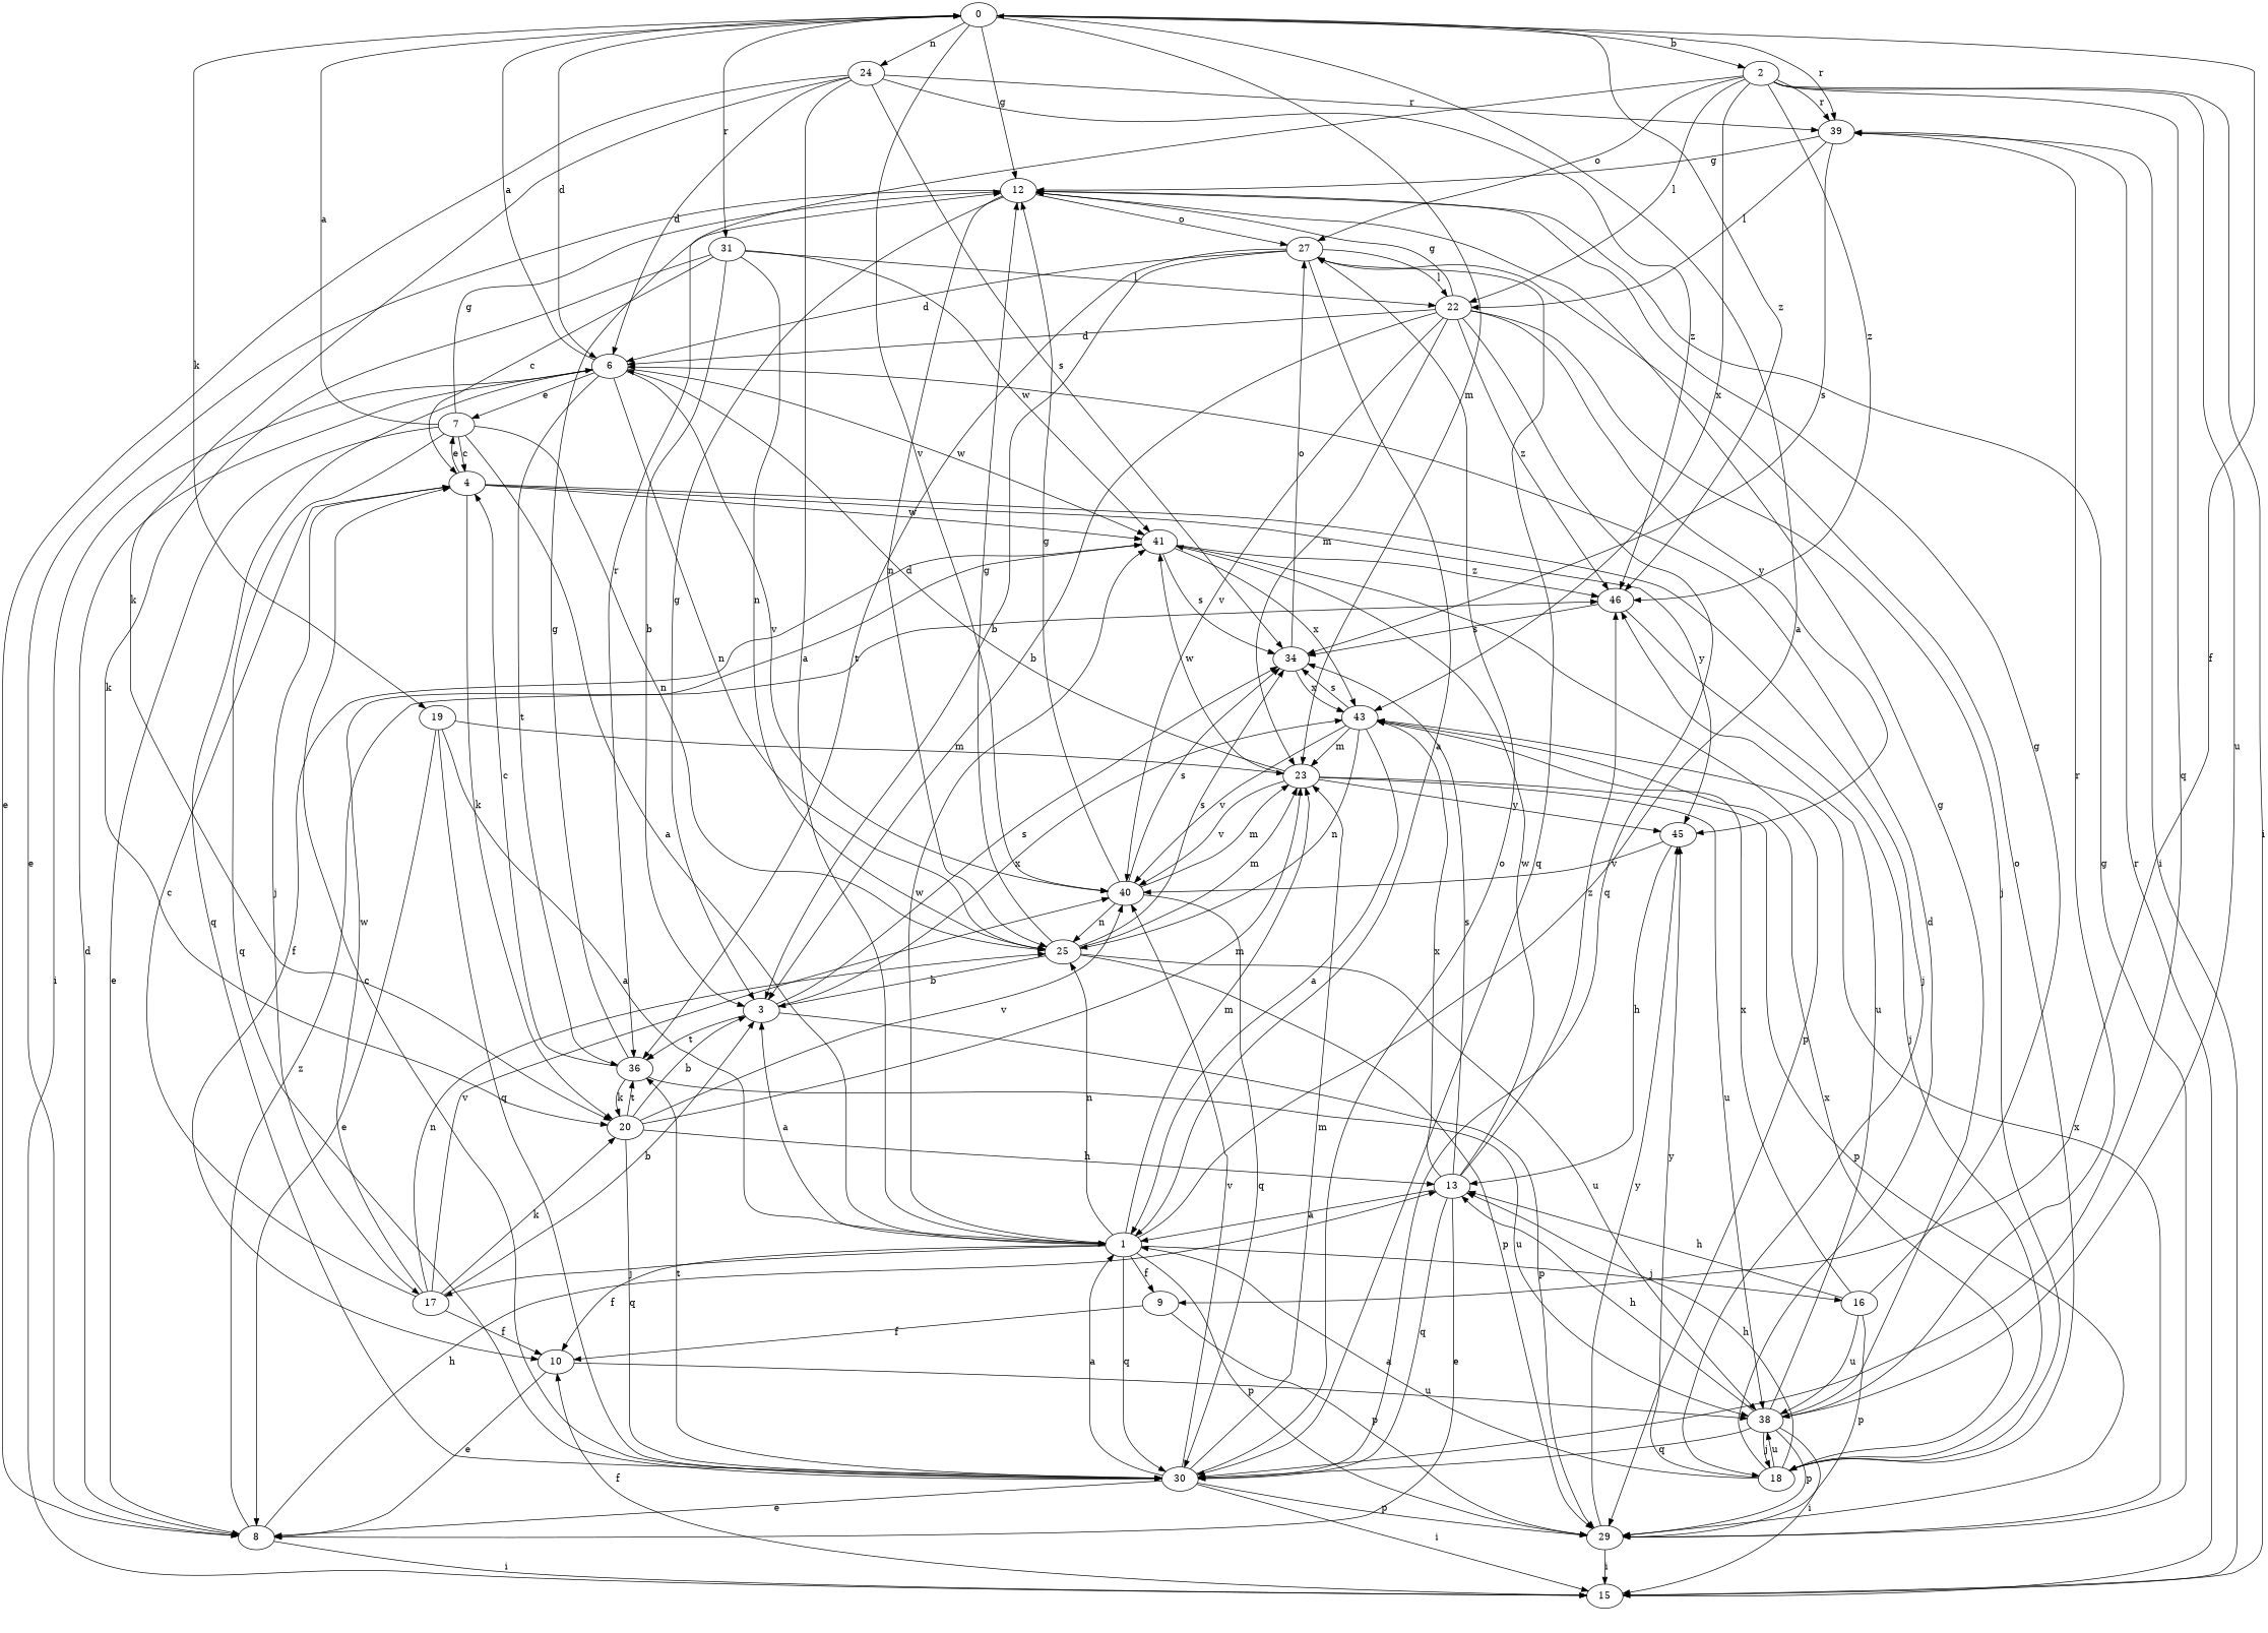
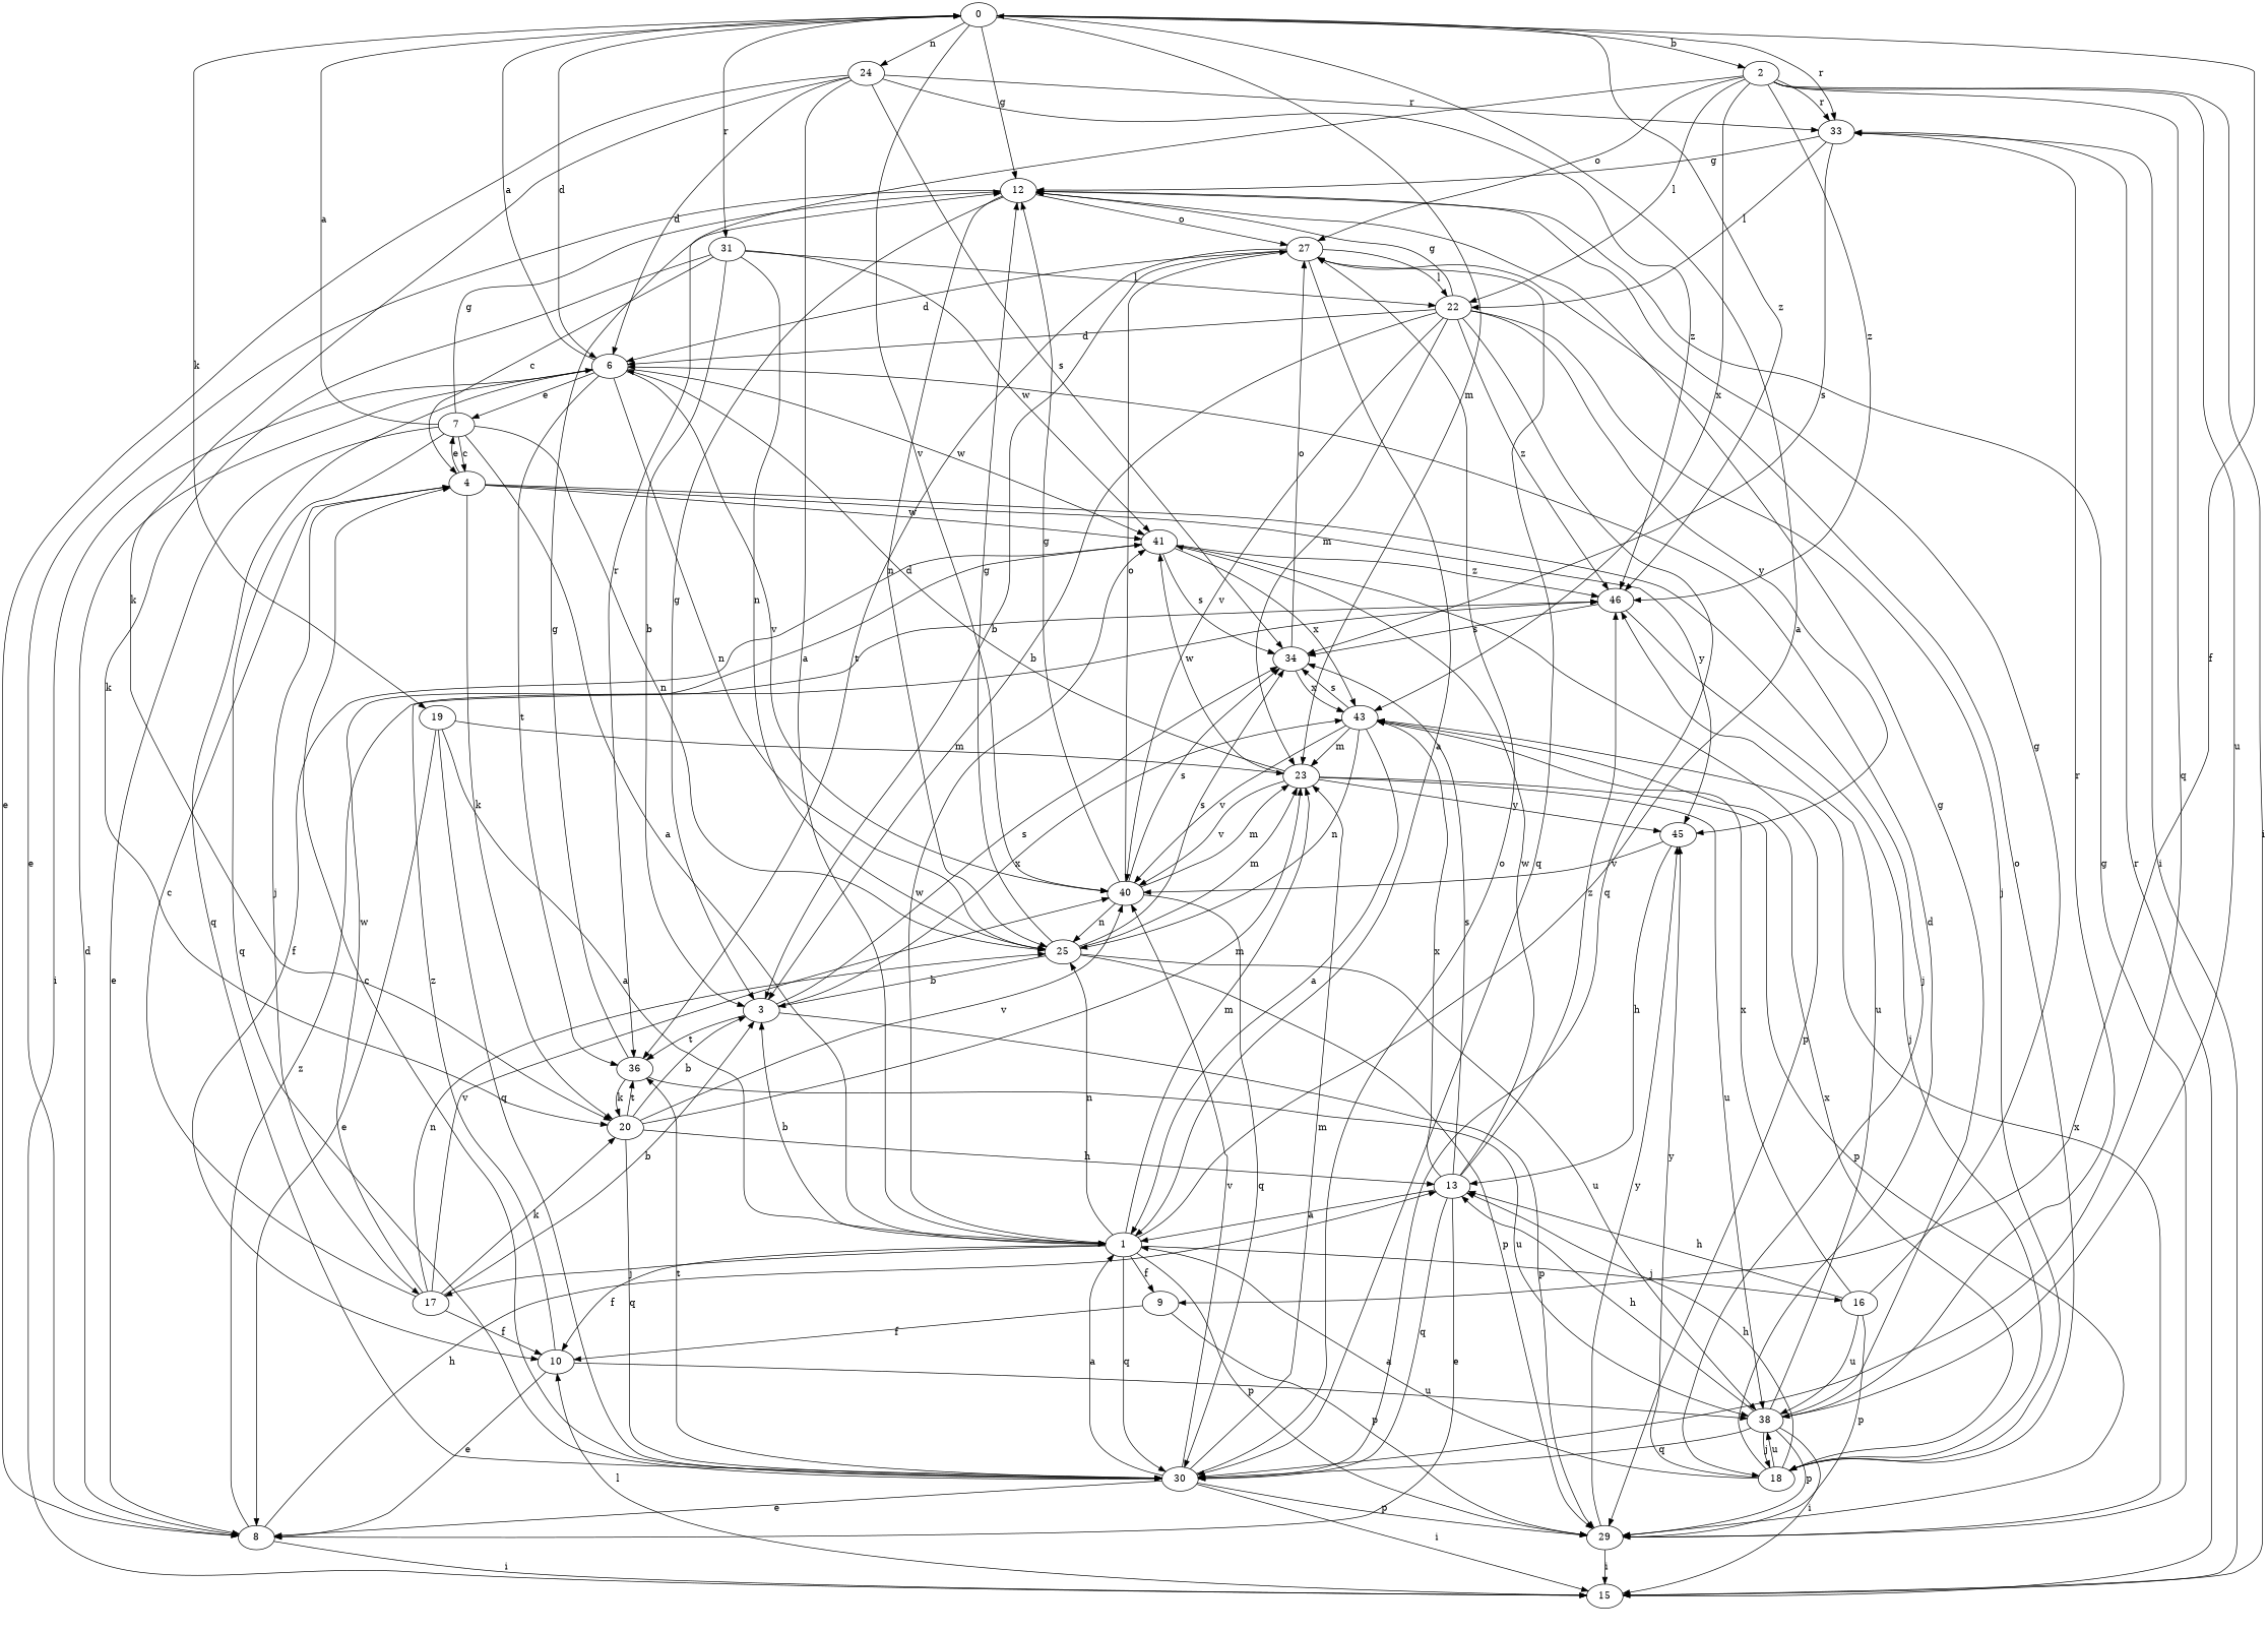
  strict digraph {
    0
    2
    6
    9
    12
    19
    23
    24
    31
-   33 [label=39]
+   33
    40
    46
    30
    15
    22
    27
    36
    38
    43
    25
    41
    7
    10
    29
    3
    8
    1
    45
    34
    20
    4
    18
    16
    17
    13
    0 -> 2 [label=b]
    0 -> 6 [label=d]
    0 -> 9 [label=f]
    0 -> 12 [label=g]
    0 -> 19 [label=k]
    0 -> 23 [label=m]
    0 -> 24 [label=n]
    0 -> 31 [label=r]
    0 -> 33 [label=r]
    0 -> 40 [label=v]
    0 -> 46 [label=z]
    2 -> 33 [label=r]
    2 -> 46 [label=z]
    2 -> 30 [label=q]
    2 -> 15 [label=i]
    2 -> 22 [label=l]
    2 -> 27 [label=o]
    2 -> 36 [label=r]
    2 -> 38 [label=u]
    2 -> 43 [label=x]
    6 -> 0 [label=a]
    6 -> 40 [label=v]
    6 -> 30 [label=q]
    6 -> 15 [label=i]
    6 -> 36 [label=t]
    6 -> 25 [label=n]
    6 -> 41 [label=w]
    6 -> 7 [label=e]
    9 -> 10 [label=f]
    9 -> 29 [label=p]
    12 -> 27 [label=o]
    12 -> 25 [label=n]
    12 -> 3 [label=g]
    12 -> 8 [label=e]
    19 -> 23 [label=m]
    19 -> 30 [label=q]
    19 -> 8 [label=e]
    19 -> 1 [label=a]
    23 -> 6 [label=d]
    23 -> 40 [label=v]
    23 -> 38 [label=u]
    23 -> 41 [label=w]
    23 -> 29 [label=p]
    23 -> 45 [label=y]
    24 -> 6 [label=d]
    24 -> 33 [label=r]
    24 -> 46 [label=z]
    24 -> 8 [label=e]
    24 -> 1 [label=a]
    24 -> 34 [label=s]
    24 -> 20 [label=k]
    31 -> 22 [label=l]
    31 -> 25 [label=n]
    31 -> 41 [label=w]
    31 -> 3 [label=b]
    31 -> 20 [label=k]
    31 -> 4 [label=c]
    33 -> 12 [label=g]
    33 -> 15 [label=i]
    33 -> 22 [label=l]
    33 -> 34 [label=s]
    40 -> 12 [label=g]
    40 -> 23 [label=m]
    40 -> 30 [label=q]
+   40 -> 27 [label=o]
    40 -> 25 [label=n]
    40 -> 34 [label=s]
    46 -> 34 [label=s]
    46 -> 18 [label=j]
    30 -> 23 [label=m]
    30 -> 40 [label=v]
    30 -> 15 [label=i]
    30 -> 27 [label=o]
    30 -> 36 [label=t]
    30 -> 29 [label=p]
    30 -> 8 [label=e]
    30 -> 1 [label=a]
    30 -> 4 [label=c]
    15 -> 33 [label=r]
-   15 -> 10 [label=f]
+   15 -> 10 [label=l]
    22 -> 6 [label=d]
    22 -> 12 [label=g]
    22 -> 23 [label=m]
    22 -> 40 [label=v]
    22 -> 46 [label=z]
    22 -> 30 [label=q]
    22 -> 3 [label=b]
    22 -> 45 [label=y]
    22 -> 18 [label=j]
    27 -> 6 [label=d]
    27 -> 30 [label=q]
    27 -> 22 [label=l]
    27 -> 36 [label=t]
    27 -> 3 [label=b]
    27 -> 1 [label=a]
    36 -> 12 [label=g]
    36 -> 38 [label=u]
    36 -> 20 [label=k]
-   36 -> 4 [label=c]
    38 -> 12 [label=g]
    38 -> 33 [label=r]
    38 -> 46 [label=u]
    38 -> 30 [label=q]
    38 -> 15 [label=i]
    38 -> 29 [label=p]
    38 -> 18 [label=j]
    38 -> 13 [label=h]
    43 -> 23 [label=m]
    43 -> 40 [label=v]
    43 -> 25 [label=n]
    43 -> 1 [label=a]
    43 -> 34 [label=s]
    25 -> 12 [label=g]
    25 -> 23 [label=m]
    25 -> 38 [label=u]
    25 -> 29 [label=p]
    25 -> 3 [label=b]
    25 -> 34 [label=s]
    41 -> 46 [label=z]
    41 -> 43 [label=x]
    41 -> 10 [label=f]
    41 -> 29 [label=p]
    41 -> 34 [label=s]
    7 -> 0 [label=a]
    7 -> 12 [label=g]
    7 -> 30 [label=q]
    7 -> 25 [label=n]
    7 -> 8 [label=e]
    7 -> 1 [label=a]
    7 -> 4 [label=c]
+   10 -> 46 [label=z]
    10 -> 38 [label=u]
    10 -> 8 [label=e]
    29 -> 12 [label=g]
    29 -> 15 [label=i]
    29 -> 43 [label=x]
    29 -> 45 [label=y]
    3 -> 36 [label=t]
    3 -> 43 [label=x]
    3 -> 29 [label=p]
    3 -> 34 [label=s]
    8 -> 6 [label=d]
    8 -> 46 [label=z]
    8 -> 15 [label=i]
    8 -> 13 [label=h]
    1 -> 0 [label=a]
    1 -> 9 [label=f]
    1 -> 23 [label=m]
    1 -> 30 [label=q]
    1 -> 25 [label=n]
    1 -> 41 [label=w]
    1 -> 10 [label=f]
    1 -> 29 [label=p]
-   1 -> 3 [label=a]
+   1 -> 3 [label=b]
    1 -> 16 [label=j]
    1 -> 17 [label=j]
    45 -> 40 [label=v]
    45 -> 13 [label=h]
    34 -> 27 [label=o]
    34 -> 43 [label=x]
    20 -> 23 [label=m]
    20 -> 40 [label=v]
    20 -> 30 [label=q]
    20 -> 36 [label=t]
    20 -> 3 [label=b]
    20 -> 13 [label=h]
    4 -> 41 [label=w]
    4 -> 7 [label=e]
    4 -> 45 [label=y]
    4 -> 20 [label=k]
    4 -> 18 [label=j]
    4 -> 17 [label=j]
    18 -> 6 [label=d]
    18 -> 27 [label=o]
    18 -> 38 [label=u]
    18 -> 43 [label=x]
    18 -> 1 [label=a]
    18 -> 45 [label=y]
    18 -> 13 [label=h]
    16 -> 12 [label=g]
    16 -> 38 [label=u]
    16 -> 43 [label=x]
    16 -> 29 [label=p]
    16 -> 13 [label=h]
    17 -> 40 [label=v]
    17 -> 25 [label=n]
    17 -> 41 [label=w]
    17 -> 10 [label=f]
    17 -> 3 [label=b]
    17 -> 20 [label=k]
    17 -> 4 [label=c]
    13 -> 46 [label=z]
    13 -> 30 [label=q]
    13 -> 43 [label=x]
    13 -> 41 [label=w]
    13 -> 8 [label=e]
    13 -> 1 [label=a]
    13 -> 34 [label=s]
  }
